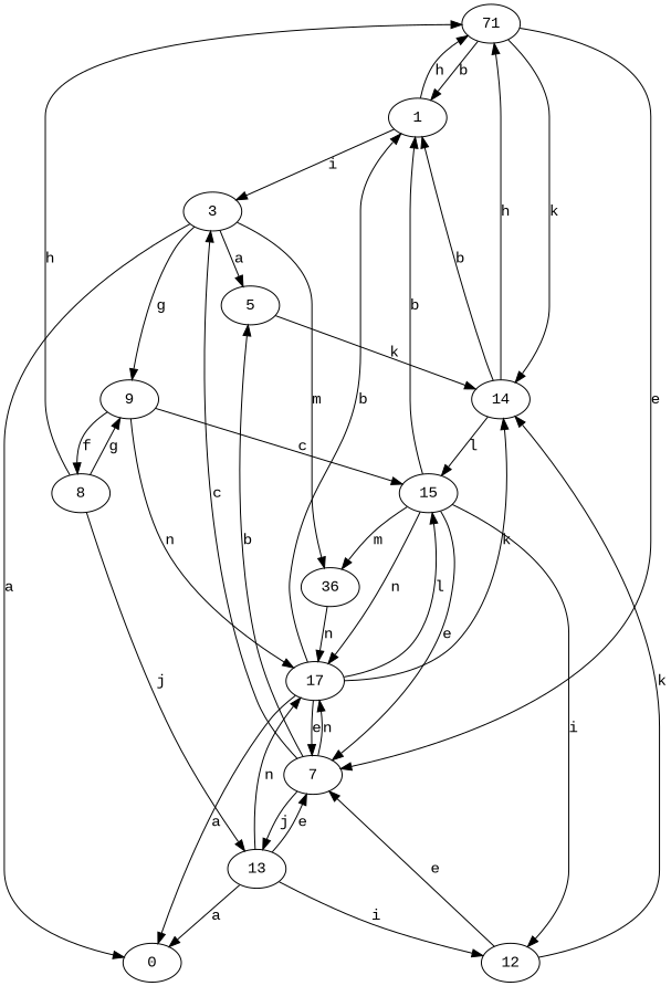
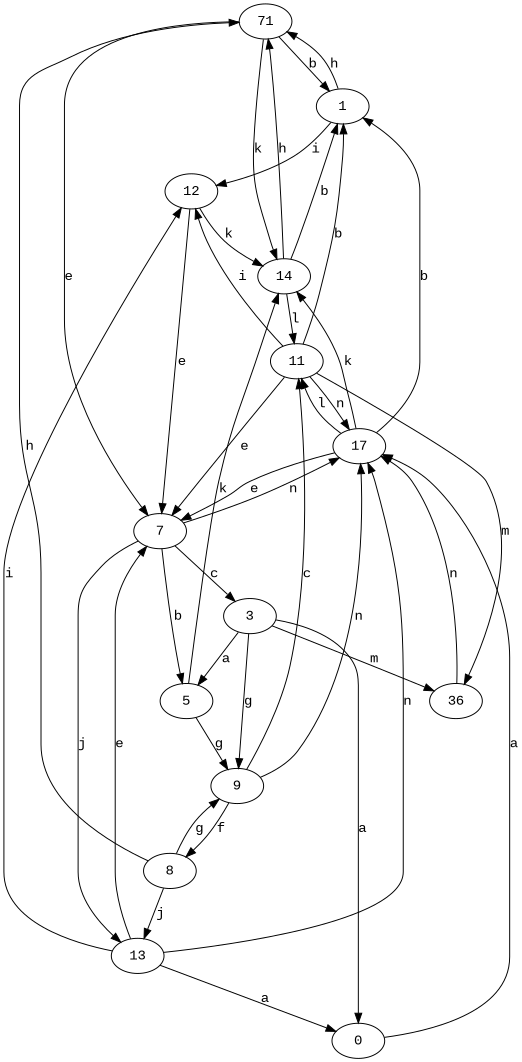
  strict digraph {
    fontname="Liberation Mono"
    node [fontname="Liberation Mono"]
    edge [fontname="Liberation Mono"]
    n1 [label=71]
    1
    12
    14
    7
    3
    0
    5
    9
    n10 [label=36]
    17
    8
-   15
+   15 [label=11]
    13
    n1 -> 1 [label=b]
    n1 -> 14 [label=k]
    n1 -> 7 [label=e]
    1 -> n1 [label=h]
-   1 -> 3 [label=i]
+   1 -> 12 [label=i]
    12 -> 14 [label=k]
    12 -> 7 [label=e]
    14 -> n1 [label=h]
    14 -> 1 [label=b]
    14 -> 15 [label=l]
    7 -> 3 [label=c]
    7 -> 5 [label=b]
    7 -> 17 [label=n]
    7 -> 13 [label=j]
    3 -> 0 [label=a]
    3 -> 5 [label=a]
    3 -> 9 [label=g]
    3 -> n10 [label=m]
    5 -> 14 [label=k]
+   5 -> 9 [label=g]
    9 -> 17 [label=n]
    9 -> 8 [label=f]
    9 -> 15 [label=c]
    n10 -> 17 [label=n]
    17 -> 1 [label=b]
    17 -> 14 [label=k]
    17 -> 7 [label=e]
-   17 -> 0 [label=a]
+   0 -> 17 [label=a]
    17 -> 15 [label=l]
    8 -> n1 [label=h]
    8 -> 9 [label=g]
    8 -> 13 [label=j]
    15 -> 1 [label=b]
    15 -> 12 [label=i]
    15 -> 7 [label=e]
    15 -> n10 [label=m]
    15 -> 17 [label=n]
    13 -> 12 [label=i]
    13 -> 7 [label=e]
    13 -> 0 [label=a]
    13 -> 17 [label=n]
  }
